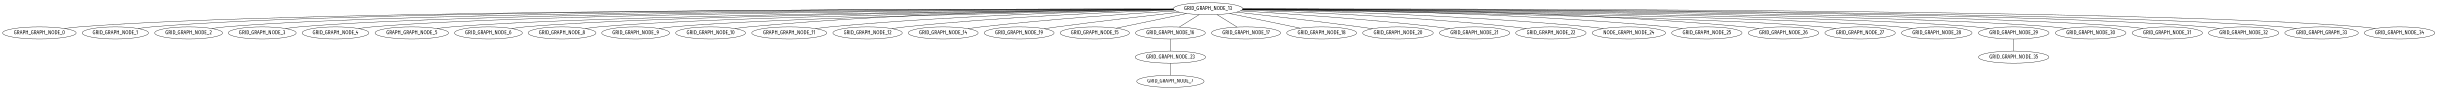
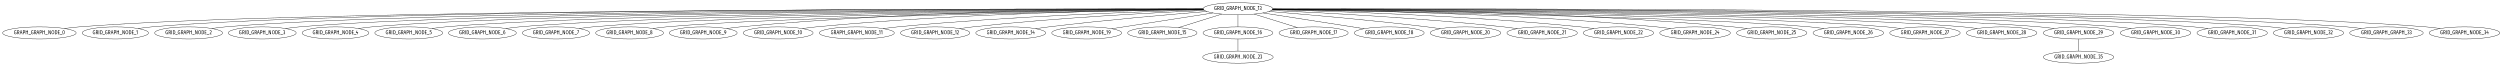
  graph {
    fontname="Fira Sans"
    node [fontname="Fira Sans"]
    edge [fontname="Fira Sans"]
    n1 [label=GRAPH_GRAPH_NODE_0]
    GRID_GRAPH_NODE_13
    GRID_GRAPH_NODE_1
    GRID_GRAPH_NODE_2
    GRID_GRAPH_NODE_3
    GRID_GRAPH_NODE_4
-   GRID_GRAPH_NODE_5 [label=GRAPH_GRAPH_NODE_5]
+   GRID_GRAPH_NODE_5
    GRID_GRAPH_NODE_6
    GRID_GRAPH_NODE_7
    GRID_GRAPH_NODE_8
    GRID_GRAPH_NODE_9
    GRID_GRAPH_NODE_10
    n13 [label=GRAPH_GRAPH_NODE_11]
    GRID_GRAPH_NODE_12
    GRID_GRAPH_NODE_14
    GRID_GRAPH_NODE_19
    GRID_GRAPH_NODE_15
    GRID_GRAPH_NODE_16
    GRID_GRAPH_NODE_17
    GRID_GRAPH_NODE_18
    GRID_GRAPH_NODE_20
    GRID_GRAPH_NODE_21
    GRID_GRAPH_NODE_22
-   GRID_GRAPH_NODE_24 [label=NODE_GRAPH_NODE_24]
+   GRID_GRAPH_NODE_24
    GRID_GRAPH_NODE_25
    GRID_GRAPH_NODE_26
    GRID_GRAPH_NODE_27
    GRID_GRAPH_NODE_28
    GRID_GRAPH_NODE_29
    GRID_GRAPH_NODE_30
    GRID_GRAPH_NODE_31
    GRID_GRAPH_NODE_32
    n33 [label=GRID_GRAPH_GRAPH_33]
    GRID_GRAPH_NODE_34
    GRID_GRAPH_NODE_23
    GRID_GRAPH_NODE_35
    GRID_GRAPH_NODE_13 -- n1
    GRID_GRAPH_NODE_13 -- GRID_GRAPH_NODE_1
    GRID_GRAPH_NODE_13 -- GRID_GRAPH_NODE_2
    GRID_GRAPH_NODE_13 -- GRID_GRAPH_NODE_3
    GRID_GRAPH_NODE_13 -- GRID_GRAPH_NODE_4
    GRID_GRAPH_NODE_13 -- GRID_GRAPH_NODE_5
    GRID_GRAPH_NODE_13 -- GRID_GRAPH_NODE_6
-   GRID_GRAPH_NODE_23 -- GRID_GRAPH_NODE_7
+   GRID_GRAPH_NODE_13 -- GRID_GRAPH_NODE_7
    GRID_GRAPH_NODE_13 -- GRID_GRAPH_NODE_8
    GRID_GRAPH_NODE_13 -- GRID_GRAPH_NODE_9
    GRID_GRAPH_NODE_13 -- GRID_GRAPH_NODE_10
    GRID_GRAPH_NODE_13 -- n13
    GRID_GRAPH_NODE_13 -- GRID_GRAPH_NODE_12
    GRID_GRAPH_NODE_13 -- GRID_GRAPH_NODE_14
    GRID_GRAPH_NODE_13 -- GRID_GRAPH_NODE_19
    GRID_GRAPH_NODE_13 -- GRID_GRAPH_NODE_15
    GRID_GRAPH_NODE_13 -- GRID_GRAPH_NODE_16
    GRID_GRAPH_NODE_13 -- GRID_GRAPH_NODE_17
    GRID_GRAPH_NODE_13 -- GRID_GRAPH_NODE_18
    GRID_GRAPH_NODE_13 -- GRID_GRAPH_NODE_20
    GRID_GRAPH_NODE_13 -- GRID_GRAPH_NODE_21
    GRID_GRAPH_NODE_13 -- GRID_GRAPH_NODE_22
    GRID_GRAPH_NODE_13 -- GRID_GRAPH_NODE_24
    GRID_GRAPH_NODE_13 -- GRID_GRAPH_NODE_25
    GRID_GRAPH_NODE_13 -- GRID_GRAPH_NODE_26
    GRID_GRAPH_NODE_13 -- GRID_GRAPH_NODE_27
    GRID_GRAPH_NODE_13 -- GRID_GRAPH_NODE_28
    GRID_GRAPH_NODE_13 -- GRID_GRAPH_NODE_29
    GRID_GRAPH_NODE_13 -- GRID_GRAPH_NODE_30
    GRID_GRAPH_NODE_13 -- GRID_GRAPH_NODE_31
    GRID_GRAPH_NODE_13 -- GRID_GRAPH_NODE_32
    GRID_GRAPH_NODE_13 -- n33
    GRID_GRAPH_NODE_13 -- GRID_GRAPH_NODE_34
    GRID_GRAPH_NODE_16 -- GRID_GRAPH_NODE_23
    GRID_GRAPH_NODE_29 -- GRID_GRAPH_NODE_35
  }
